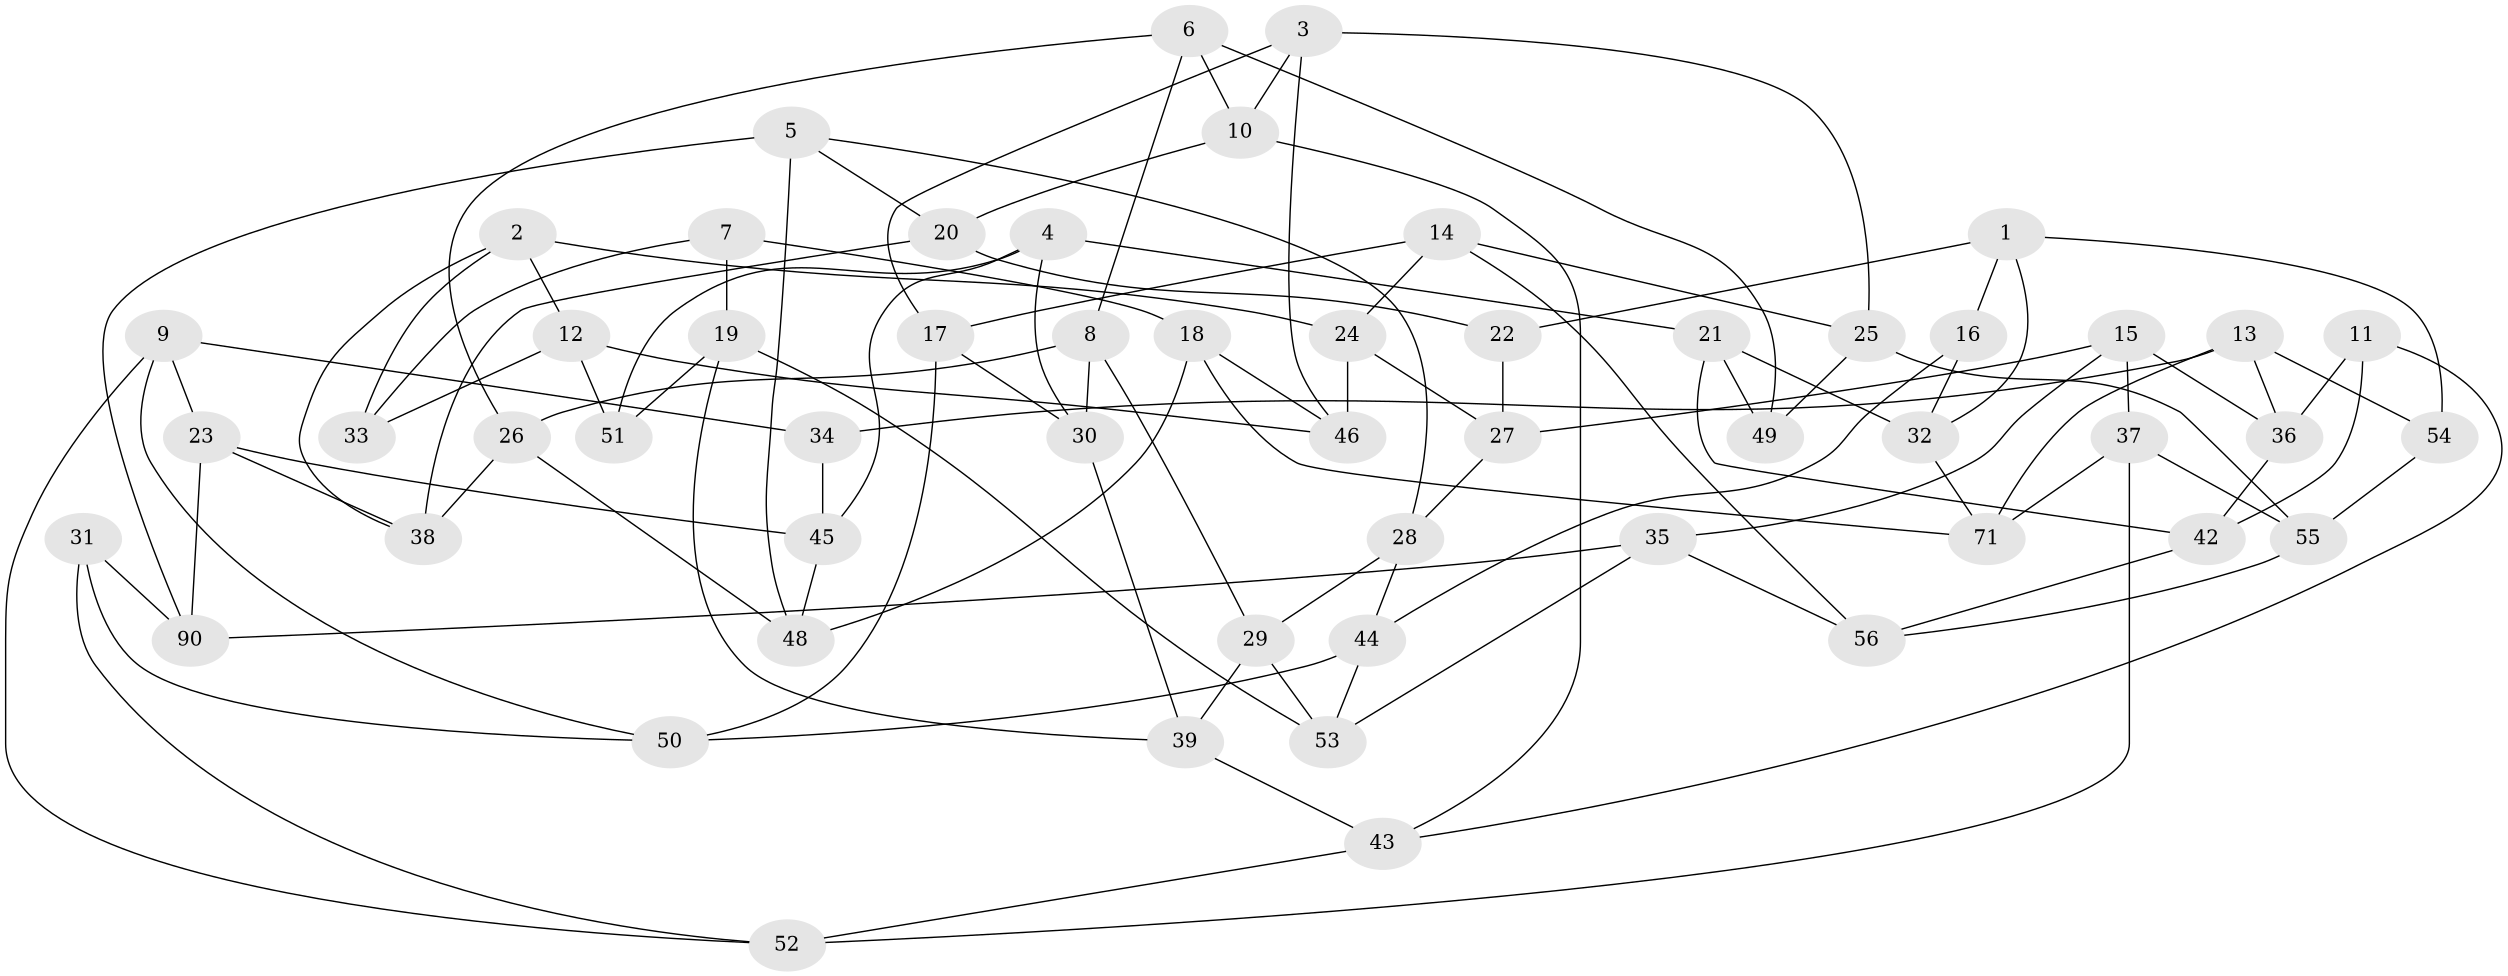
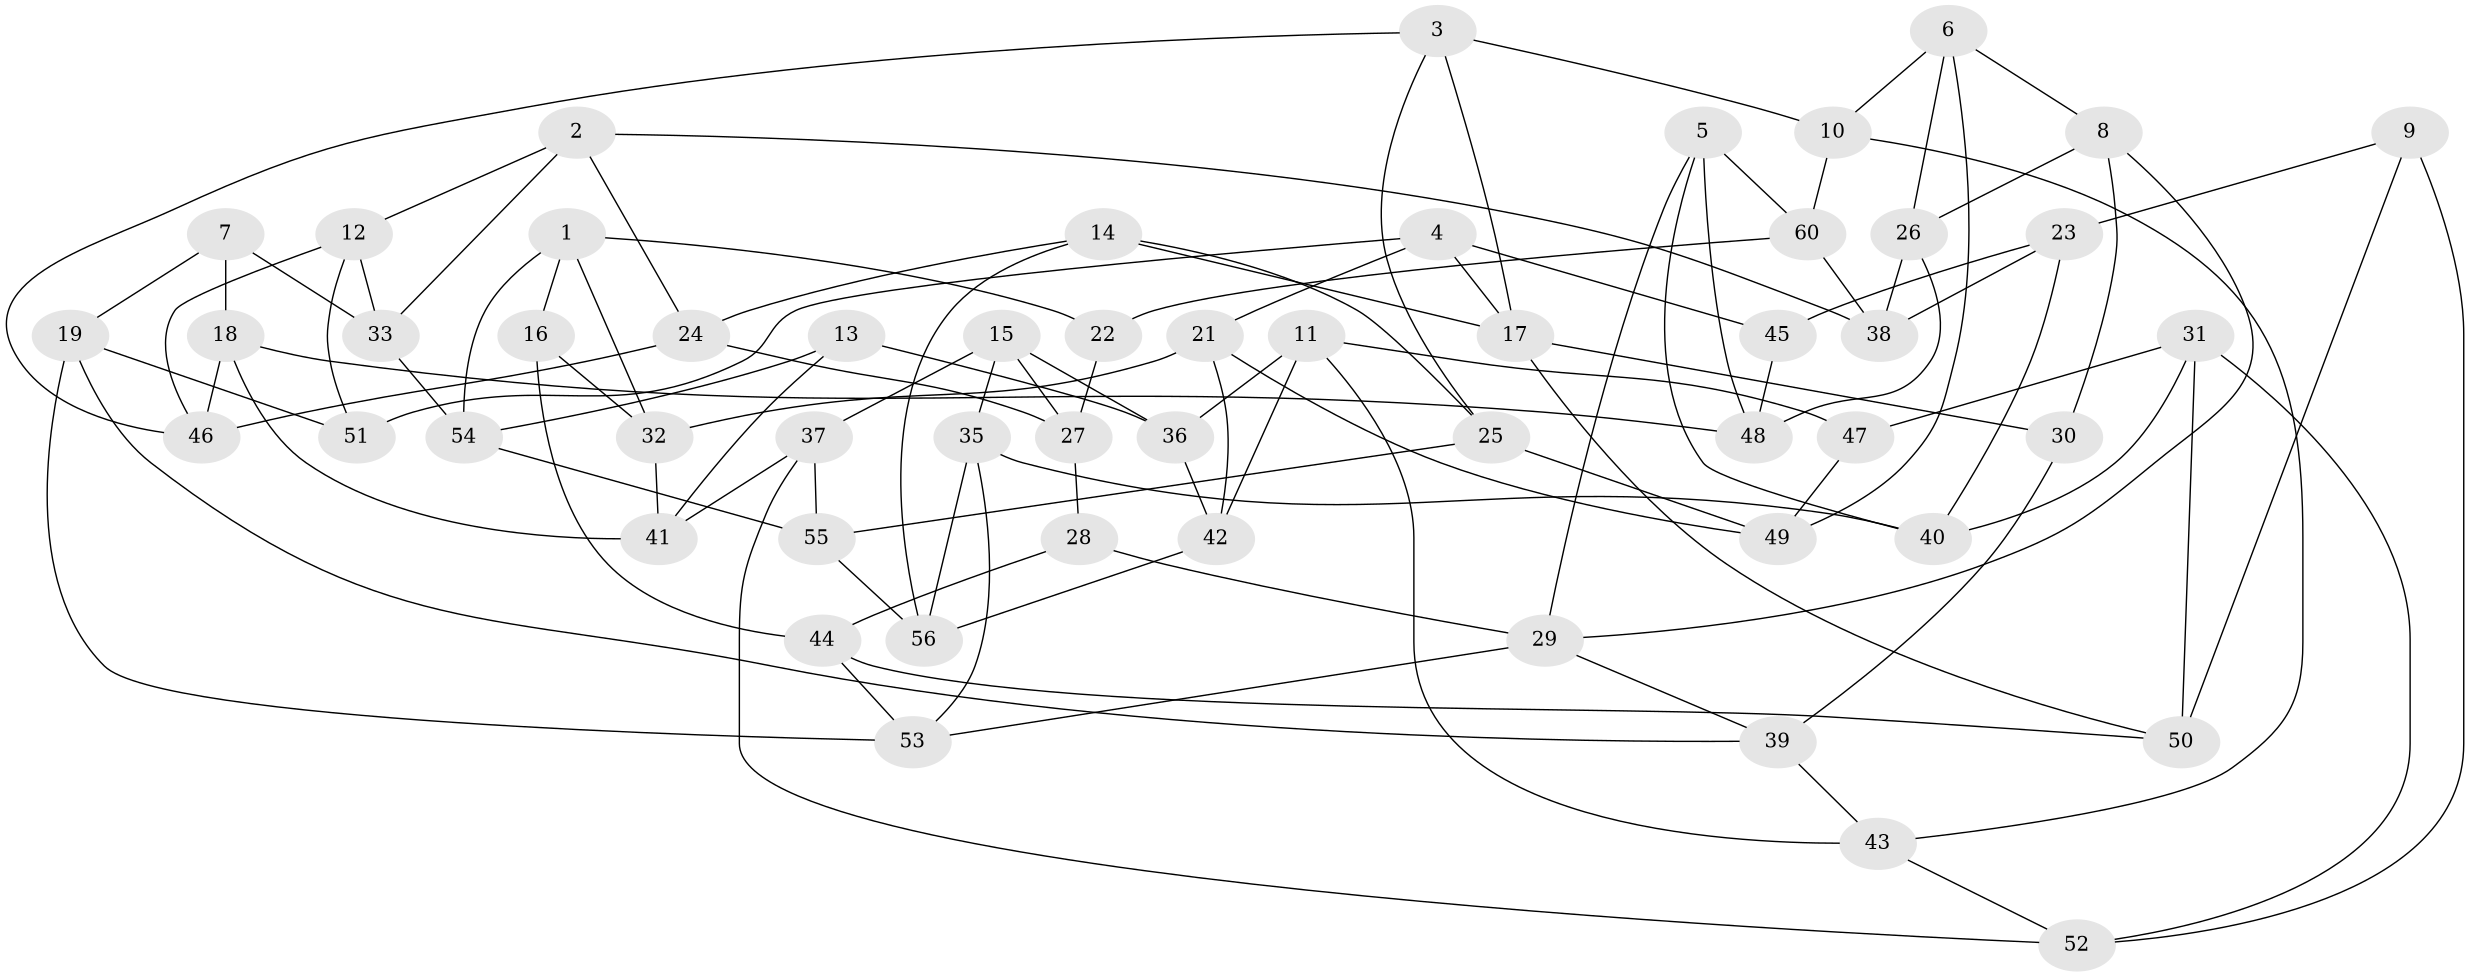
  graph {
    node [color=gray90 style=filled]
    1
    16
    22
    32
    54
    44
    27
-   41 [label=71]
+   41
    55
    2
    12
    24
    33
    38
    46
    51
    3
    10
    17
    25
-   20
+   20 [label=60]
    43
    30
    50
    49
    4
    21
    45
    42
    39
    48
    5
    28
-   40 [label=90]
+   40
    29
    6
    8
    26
    7
    18
    19
    53
    9
    23
-   34
    52
    11
    36
+   47
    56
    13
    14
    15
    35
    37
    31
    1 -- 16
    1 -- 22
    1 -- 32
    1 -- 54
    16 -- 32
    16 -- 44
    22 -- 27
    32 -- 41
    54 -- 55
    44 -- 50
    44 -- 53
    27 -- 28
    55 -- 56
    2 -- 12
    2 -- 24
    2 -- 33
    2 -- 38
    12 -- 33
    12 -- 46
    12 -- 51
    24 -- 27
    24 -- 46
+   33 -- 54
    3 -- 46
    3 -- 10
    3 -- 17
    3 -- 25
    10 -- 20
    10 -- 43
    17 -- 30
    17 -- 50
    25 -- 55
    25 -- 49
    20 -- 22
    20 -- 38
    43 -- 52
    30 -- 39
    4 -- 51
-   4 -- 30
+   4 -- 17
    4 -- 21
    4 -- 45
    21 -- 32
    21 -- 49
    21 -- 42
    45 -- 48
    42 -- 56
    39 -- 43
    5 -- 20
    5 -- 48
-   5 -- 28
+   5 -- 29
    5 -- 40
    28 -- 44
    28 -- 29
    29 -- 39
    29 -- 53
    6 -- 10
    6 -- 49
    6 -- 8
    6 -- 26
    8 -- 30
    8 -- 29
    8 -- 26
    26 -- 38
    26 -- 48
    7 -- 33
    7 -- 18
    7 -- 19
    18 -- 41
    18 -- 46
    18 -- 48
    19 -- 51
    19 -- 39
    19 -- 53
    9 -- 50
    9 -- 23
-   9 -- 34
    9 -- 52
    23 -- 38
    23 -- 45
    23 -- 40
-   34 -- 45
    11 -- 43
    11 -- 42
    11 -- 36
+   11 -- 47
    36 -- 42
+   47 -- 49
    13 -- 54
    13 -- 41
-   13 -- 34
    13 -- 36
    14 -- 24
    14 -- 17
    14 -- 25
    14 -- 56
    15 -- 27
    15 -- 36
    15 -- 35
    15 -- 37
    35 -- 40
    35 -- 53
    35 -- 56
    37 -- 41
    37 -- 55
    37 -- 52
    31 -- 50
    31 -- 40
    31 -- 52
+   31 -- 47
  }
